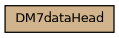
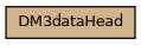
  digraph {
    rankdir=LR
-   n1 [color=black fillcolor=tan fontname=Helvetica fontsize=10 height=0.2 label=DM7dataHead shape=record style=filled width=0.4]
+   n1 [color=black fillcolor=tan fontname=Helvetica fontsize=10 height=0.2 label=DM3dataHead shape=record style=filled width=0.4]
  }
